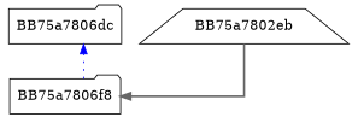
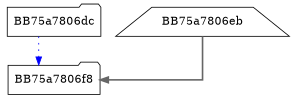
  digraph {
    splines=ortho
    node [shape=folder]
    BB75a7806dc
    BB75a7806f8
-   BB75a7806eb [shape=trapezium label=BB75a7802eb]
-   BB75a7806f8 -> BB75a7806dc [color=blue style=dotted]
+   BB75a7806eb [shape=trapezium]
+   BB75a7806dc -> BB75a7806f8 [color=blue style=dotted]
    BB75a7806eb -> BB75a7806f8 [color=gray40 style=bold]
  }
